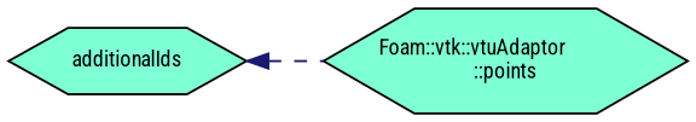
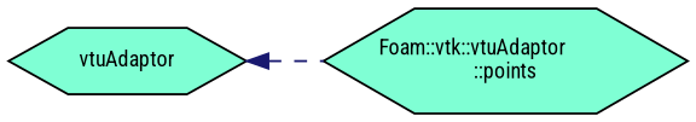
  digraph {
    rankdir=LR
    fontname="Roboto Condensed"
    node [color=black fillcolor=aquamarine fontname="Roboto Condensed" fontsize=10 shape=hexagon style=filled]
-   n1 [fontcolor=black height=0.2 label=additionalIds width=0.4]
+   n1 [fontcolor=black height=0.2 label=vtuAdaptor width=0.4]
    n2 [height=0.2 label="Foam::vtk::vtuAdaptor\l::points" width=0.4]
    n1 -> n2 [color=midnightblue dir=back fontname="Roboto Condensed" fontsize=10 labelfontname=Helvetica labelfontsize=10 style=dashed]
  }
